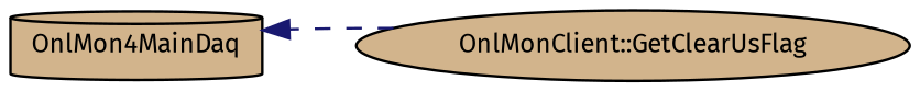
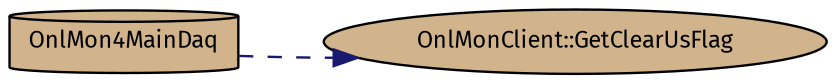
  digraph {
    rankdir=LR
    fontname="Fira Sans"
    node [color=black fillcolor=tan fontname="Fira Sans" fontsize=10 style=filled]
    n1 [fontcolor=black height=0.2 label=OnlMon4MainDaq shape=cylinder width=0.4]
    n2 [height=0.2 label="OnlMonClient::GetClearUsFlag" shape=ellipse width=0.4]
-   n2 -> n1 [color=midnightblue fontname="Fira Sans" fontsize=10 labelfontname=FreeSans labelfontsize=10 style=dashed]
+   n1 -> n2 [color=midnightblue fontname="Fira Sans" fontsize=10 labelfontname=FreeSans labelfontsize=10 style=dashed]
  }
